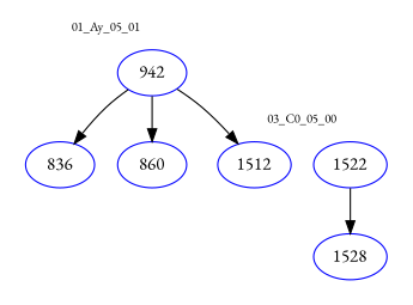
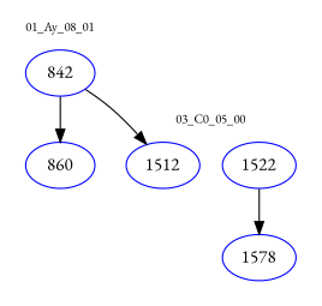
  digraph {
    fontname="EB Garamond"
    node [color=blue fontname="EB Garamond"]
    edge [color=black fontname="EB Garamond"]
-   n1 [label=942]
-   n2 [label=836]
+   n1 [label=842]
    n3 [label=860]
    n4 [label=1522]
    n5 [label=1512]
-   n6 [label=1528]
+   n6 [label=1578]
    subgraph cluster_1 {
      color=white
      fontsize=10
-     label="01_Ay_05_01"
+     label="01_Ay_08_01"
      n1
-     n2
      n3
    }
    subgraph cluster_2 {
      color=white
      fontsize=10
      label="03_C0_05_00"
      n4
      n5
      n6
    }
-   n1 -> n2
    n1 -> n3
    n1 -> n5
    n4 -> n6
  }
